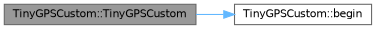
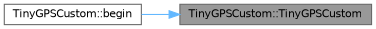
  digraph {
    rankdir=LR
    node [fontname=Helvetica fontsize=10 shape=box style=filled]
    n1 [color=gray40 fillcolor=grey60 fontcolor=black height=0.2 label="TinyGPSCustom::TinyGPSCustom" width=0.4]
    n2 [color=grey40 fillcolor=white height=0.2 label="TinyGPSCustom::begin" width=0.4]
-   n1 -> n2 [color=steelblue1 fontname=Helvetica fontsize=10 labelfontname=Helvetica labelfontsize=10 style=solid]
+   n2 -> n1 [color=steelblue1 fontname=Helvetica fontsize=10 labelfontname=Helvetica labelfontsize=10 style=solid]
  }
